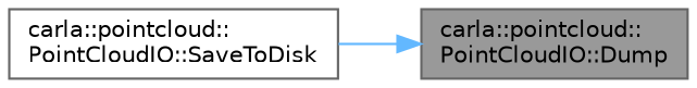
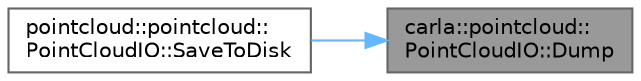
  digraph {
    rankdir=RL
    node [fontname=Helvetica fontsize=10 shape=box style=filled]
    n1 [color=gray40 fillcolor=grey60 fontcolor=black height=0.2 label="carla::pointcloud::\lPointCloudIO::Dump" width=0.4]
-   n2 [color=grey40 fillcolor=white height=0.2 label="carla::pointcloud::\lPointCloudIO::SaveToDisk" width=0.4]
+   n2 [color=grey40 fillcolor=white height=0.2 label="pointcloud::pointcloud::\lPointCloudIO::SaveToDisk" width=0.4]
    n1 -> n2 [color=steelblue1 dir=back fontname=Helvetica fontsize=10 labelfontname=Helvetica labelfontsize=10 style=solid]
  }
